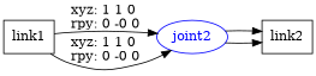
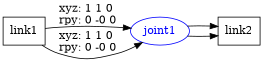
  digraph {
    rankdir=LR
    node [shape=box]
    n1 [label=link1]
-   joint2 [color=blue fontcolor=blue shape=ellipse]
+   joint2 [color=blue fontcolor=blue shape=ellipse label=joint1]
    n3 [label=link2]
    n1 -> joint2 [label="xyz: 1 1 0 \nrpy: 0 -0 0"]
    n1 -> joint2 [label="xyz: 1 1 0 \nrpy: 0 -0 0"]
    joint2 -> n3
    joint2 -> n3
  }
